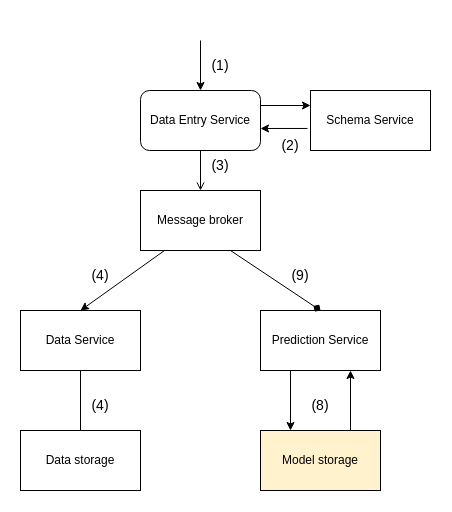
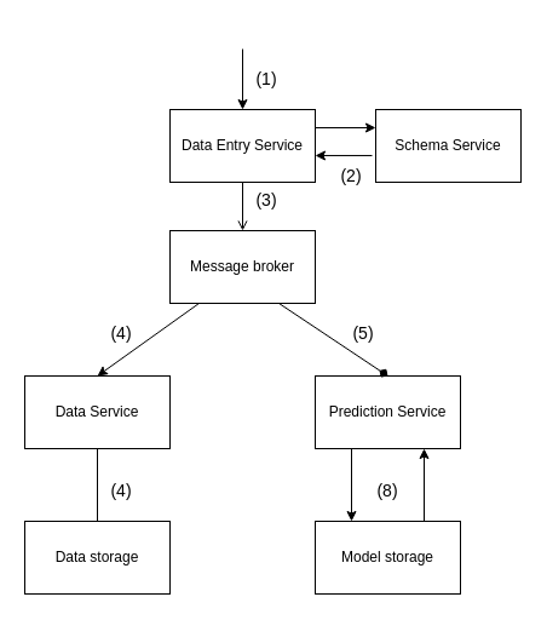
  <mxCell id="0" />
  <mxCell id="1" parent="0" />
  <mxCell id="2" value="" style="shape=image;html=1;verticalAlign=top;verticalLabelPosition=bottom;labelBackgroundColor=#ffffff;imageAspect=0;aspect=fixed;image=https://cdn4.iconfinder.com/data/icons/essential-app-2/16/record-round-circle-dot-128.png" vertex="1" parent="1"><mxGeometry x="190" y="20" width="20" height="20" as="geometry" /></mxCell>
- <mxCell id="3" value="Data Entry Service" style="whiteSpace=wrap;html=1;rounded=1;" vertex="1" parent="1"><mxGeometry x="140" y="90" width="120" height="60" as="geometry" /></mxCell>
+ <mxCell id="3" value="Data Entry Service" style="rounded=0;whiteSpace=wrap;html=1;" vertex="1" parent="1"><mxGeometry x="140" y="90" width="120" height="60" as="geometry" /></mxCell>
  <mxCell id="4" value="Schema Service" style="rounded=0;whiteSpace=wrap;html=1;" vertex="1" parent="1"><mxGeometry x="310" y="90" width="120" height="60" as="geometry" /></mxCell>
  <mxCell id="5" value="Message broker" style="rounded=0;whiteSpace=wrap;html=1;" vertex="1" parent="1"><mxGeometry x="140" y="190" width="120" height="60" as="geometry" /></mxCell>
  <mxCell id="6" value="Data Service" style="rounded=0;whiteSpace=wrap;html=1;" vertex="1" parent="1"><mxGeometry x="20" y="310" width="120" height="60" as="geometry" /></mxCell>
  <mxCell id="7" value="Prediction Service" style="rounded=0;whiteSpace=wrap;html=1;" vertex="1" parent="1"><mxGeometry x="260" y="310" width="120" height="60" as="geometry" /></mxCell>
- <mxCell id="8" value="Model storage" style="rounded=0;whiteSpace=wrap;html=1;fillColor=#fff2cc;" vertex="1" parent="1"><mxGeometry x="260" y="430" width="120" height="60" as="geometry" /></mxCell>
+ <mxCell id="8" value="Model storage" style="rounded=0;whiteSpace=wrap;html=1;" vertex="1" parent="1"><mxGeometry x="260" y="430" width="120" height="60" as="geometry" /></mxCell>
  <mxCell id="9" value="Data storage" style="rounded=0;whiteSpace=wrap;html=1;" vertex="1" parent="1"><mxGeometry x="20" y="430" width="120" height="60" as="geometry" /></mxCell>
  <mxCell id="10" value="" style="endArrow=classic;html=1;rounded=0;exitX=0.5;exitY=1;exitDx=0;exitDy=0;entryX=0.5;entryY=0;entryDx=0;entryDy=0;" edge="1" parent="1" source="2" target="3"><mxGeometry width="50" height="50" relative="1" as="geometry"><mxPoint x="210" y="400" as="sourcePoint" /><mxPoint x="260" y="350" as="targetPoint" /></mxGeometry></mxCell>
  <mxCell id="11" value="" style="endArrow=classic;html=1;rounded=0;exitX=1;exitY=0.25;exitDx=0;exitDy=0;entryX=0;entryY=0.25;entryDx=0;entryDy=0;" edge="1" parent="1" source="3" target="4"><mxGeometry width="50" height="50" relative="1" as="geometry"><mxPoint x="210" y="400" as="sourcePoint" /><mxPoint x="260" y="350" as="targetPoint" /></mxGeometry></mxCell>
  <mxCell id="12" value="" style="endArrow=classic;html=1;rounded=0;exitX=-0.025;exitY=0.633;exitDx=0;exitDy=0;entryX=1;entryY=0.633;entryDx=0;entryDy=0;entryPerimeter=0;exitPerimeter=0;" edge="1" parent="1" source="4" target="3"><mxGeometry width="50" height="50" relative="1" as="geometry"><mxPoint x="270" y="115" as="sourcePoint" /><mxPoint x="320" y="115" as="targetPoint" /></mxGeometry></mxCell>
  <mxCell id="13" value="" style="endArrow=open;html=1;rounded=0;exitX=0.5;exitY=1;exitDx=0;exitDy=0;entryX=0.5;entryY=0;entryDx=0;entryDy=0;" edge="1" parent="1" source="3" target="5"><mxGeometry width="50" height="50" relative="1" as="geometry"><mxPoint x="210" y="50" as="sourcePoint" /><mxPoint x="210" y="100" as="targetPoint" /></mxGeometry></mxCell>
  <mxCell id="14" value="" style="endArrow=classic;html=1;rounded=0;exitX=0.2;exitY=1;exitDx=0;exitDy=0;entryX=0.5;entryY=0;entryDx=0;entryDy=0;exitPerimeter=0;" edge="1" parent="1" source="5" target="6"><mxGeometry width="50" height="50" relative="1" as="geometry"><mxPoint x="210" y="160" as="sourcePoint" /><mxPoint x="210" y="200" as="targetPoint" /></mxGeometry></mxCell>
  <mxCell id="15" value="" style="endArrow=none;html=1;rounded=0;exitX=0.5;exitY=1;exitDx=0;exitDy=0;entryX=0.5;entryY=0;entryDx=0;entryDy=0;" edge="1" parent="1" source="6" target="9"><mxGeometry width="50" height="50" relative="1" as="geometry"><mxPoint x="174" y="260" as="sourcePoint" /><mxPoint x="90" y="320" as="targetPoint" /></mxGeometry></mxCell>
  <mxCell id="16" value="" style="endArrow=diamond;html=1;rounded=0;exitX=0.75;exitY=1;exitDx=0;exitDy=0;entryX=0.5;entryY=0;entryDx=0;entryDy=0;" edge="1" parent="1" source="5" target="7"><mxGeometry width="50" height="50" relative="1" as="geometry"><mxPoint x="90" y="380" as="sourcePoint" /><mxPoint x="90" y="440" as="targetPoint" /></mxGeometry></mxCell>
  <mxCell id="17" value="" style="endArrow=classic;html=1;rounded=0;exitX=0.25;exitY=1;exitDx=0;exitDy=0;entryX=0.25;entryY=0;entryDx=0;entryDy=0;" edge="1" parent="1" source="7" target="8"><mxGeometry width="50" height="50" relative="1" as="geometry"><mxPoint x="240" y="260" as="sourcePoint" /><mxPoint x="330" y="320" as="targetPoint" /></mxGeometry></mxCell>
  <mxCell id="18" value="" style="endArrow=classic;html=1;rounded=0;exitX=0.75;exitY=0;exitDx=0;exitDy=0;entryX=0.75;entryY=1;entryDx=0;entryDy=0;" edge="1" parent="1" source="8" target="7"><mxGeometry width="50" height="50" relative="1" as="geometry"><mxPoint x="300" y="380" as="sourcePoint" /><mxPoint x="300" y="440" as="targetPoint" /></mxGeometry></mxCell>
  <mxCell id="19" value="(1)" style="text;html=1;strokeColor=none;fillColor=none;align=center;verticalAlign=middle;whiteSpace=wrap;rounded=0;fontSize=14;" vertex="1" parent="1"><mxGeometry x="190" y="50" width="60" height="30" as="geometry" /></mxCell>
  <mxCell id="20" value="(2)" style="text;html=1;strokeColor=none;fillColor=none;align=center;verticalAlign=middle;whiteSpace=wrap;rounded=0;fontSize=14;" vertex="1" parent="1"><mxGeometry x="260" y="130" width="60" height="30" as="geometry" /></mxCell>
  <mxCell id="21" value="(3)" style="text;html=1;strokeColor=none;fillColor=none;align=center;verticalAlign=middle;whiteSpace=wrap;rounded=0;fontSize=14;" vertex="1" parent="1"><mxGeometry x="190" y="150" width="60" height="30" as="geometry" /></mxCell>
  <mxCell id="22" value="(4)" style="text;html=1;strokeColor=none;fillColor=none;align=center;verticalAlign=middle;whiteSpace=wrap;rounded=0;fontSize=14;" vertex="1" parent="1"><mxGeometry x="70" y="260" width="60" height="30" as="geometry" /></mxCell>
  <mxCell id="23" value="(4)" style="text;html=1;strokeColor=none;fillColor=none;align=center;verticalAlign=middle;whiteSpace=wrap;rounded=0;fontSize=14;" vertex="1" parent="1"><mxGeometry x="70" y="390" width="60" height="30" as="geometry" /></mxCell>
- <mxCell id="24" value="(9)" style="text;html=1;strokeColor=none;fillColor=none;align=center;verticalAlign=middle;whiteSpace=wrap;rounded=0;fontSize=14;" vertex="1" parent="1"><mxGeometry x="270" y="260" width="60" height="30" as="geometry" /></mxCell>
+ <mxCell id="24" value="(5)" style="text;html=1;strokeColor=none;fillColor=none;align=center;verticalAlign=middle;whiteSpace=wrap;rounded=0;fontSize=14;" vertex="1" parent="1"><mxGeometry x="270" y="260" width="60" height="30" as="geometry" /></mxCell>
  <mxCell id="25" value="(8)" style="text;html=1;strokeColor=none;fillColor=none;align=center;verticalAlign=middle;whiteSpace=wrap;rounded=0;fontSize=14;" vertex="1" parent="1"><mxGeometry x="290" y="390" width="60" height="30" as="geometry" /></mxCell>
